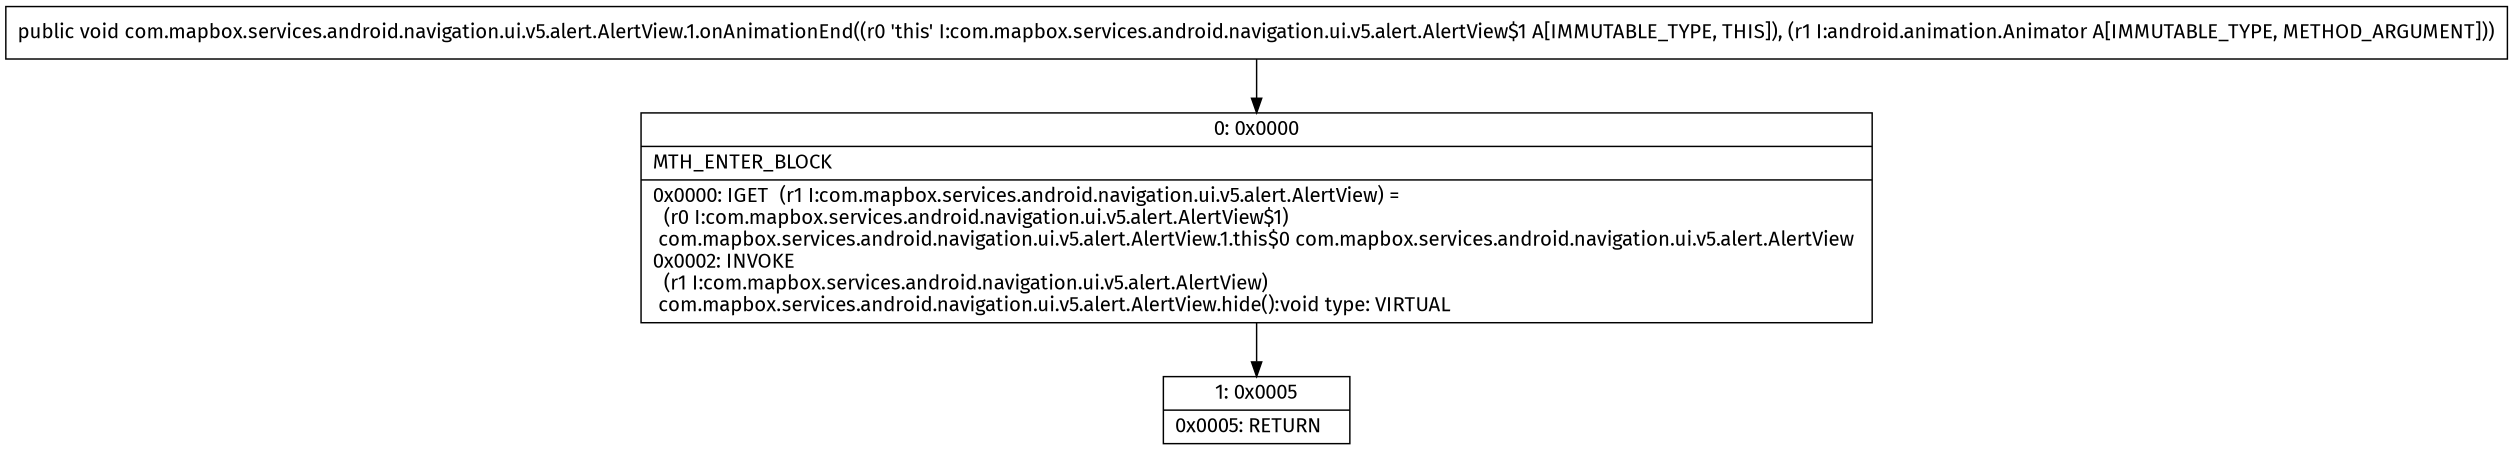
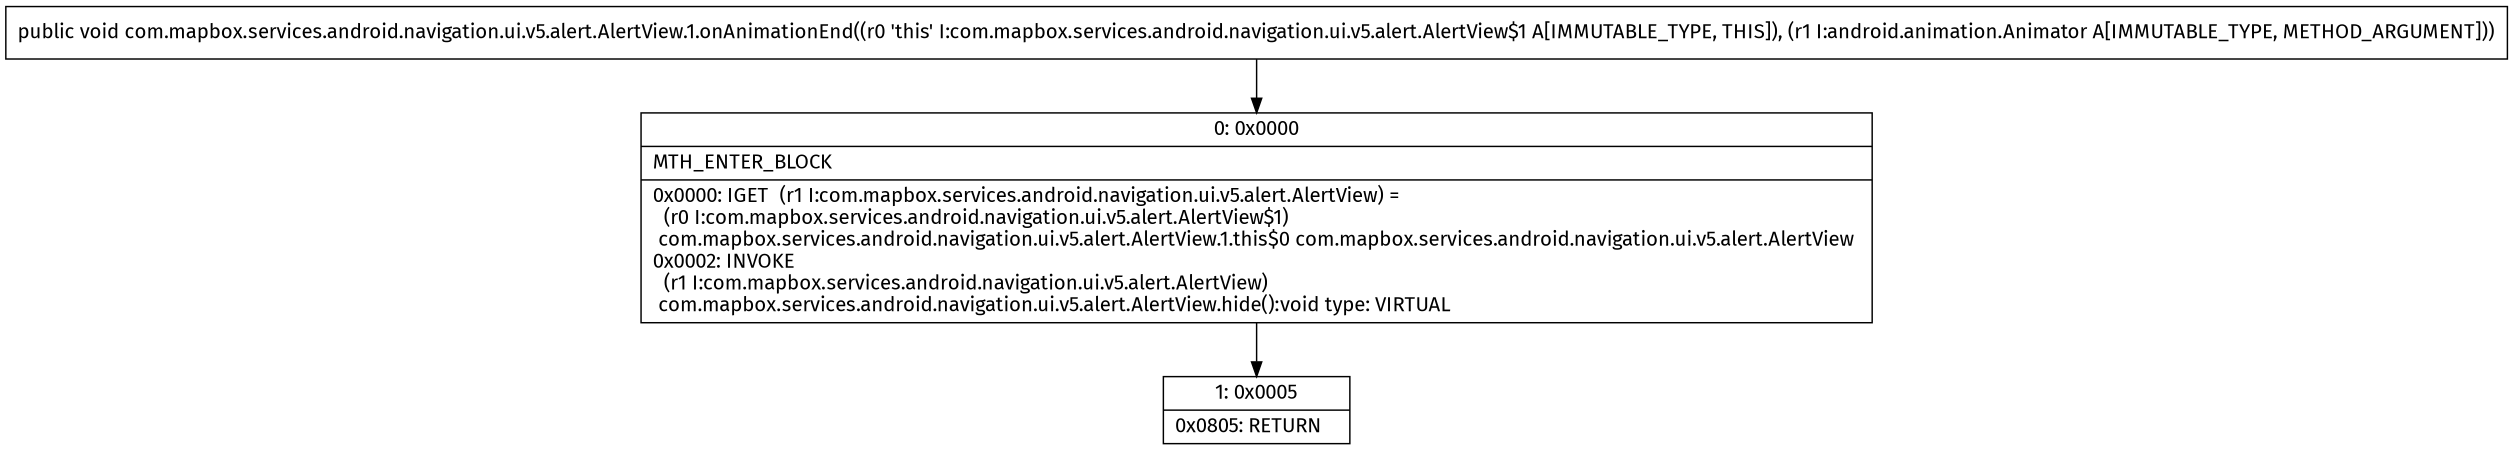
  digraph {
    fontname="Fira Sans"
    node [shape=record fontname="Fira Sans"]
    edge [fontname="Fira Sans"]
    n1 [label="{0\:\ 0x0000|MTH_ENTER_BLOCK\l|0x0000: IGET  (r1 I:com.mapbox.services.android.navigation.ui.v5.alert.AlertView) = \l  (r0 I:com.mapbox.services.android.navigation.ui.v5.alert.AlertView$1)\l com.mapbox.services.android.navigation.ui.v5.alert.AlertView.1.this$0 com.mapbox.services.android.navigation.ui.v5.alert.AlertView \l0x0002: INVOKE  \l  (r1 I:com.mapbox.services.android.navigation.ui.v5.alert.AlertView)\l com.mapbox.services.android.navigation.ui.v5.alert.AlertView.hide():void type: VIRTUAL \l}"]
-   n2 [label="{1\:\ 0x0005|0x0005: RETURN   \l}"]
+   n2 [label="{1\:\ 0x0005|0x0805: RETURN   \l}"]
    n3 [label="{public void com.mapbox.services.android.navigation.ui.v5.alert.AlertView.1.onAnimationEnd((r0 'this' I:com.mapbox.services.android.navigation.ui.v5.alert.AlertView$1 A[IMMUTABLE_TYPE, THIS]), (r1 I:android.animation.Animator A[IMMUTABLE_TYPE, METHOD_ARGUMENT])) }"]
    n1 -> n2
    n3 -> n1
  }
